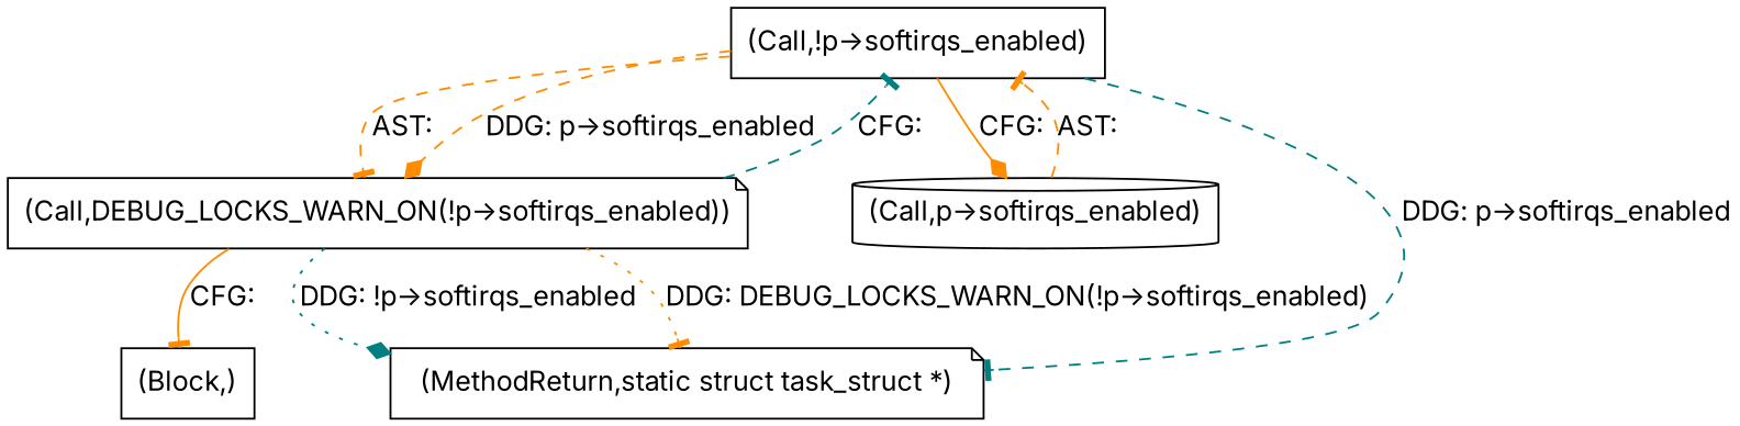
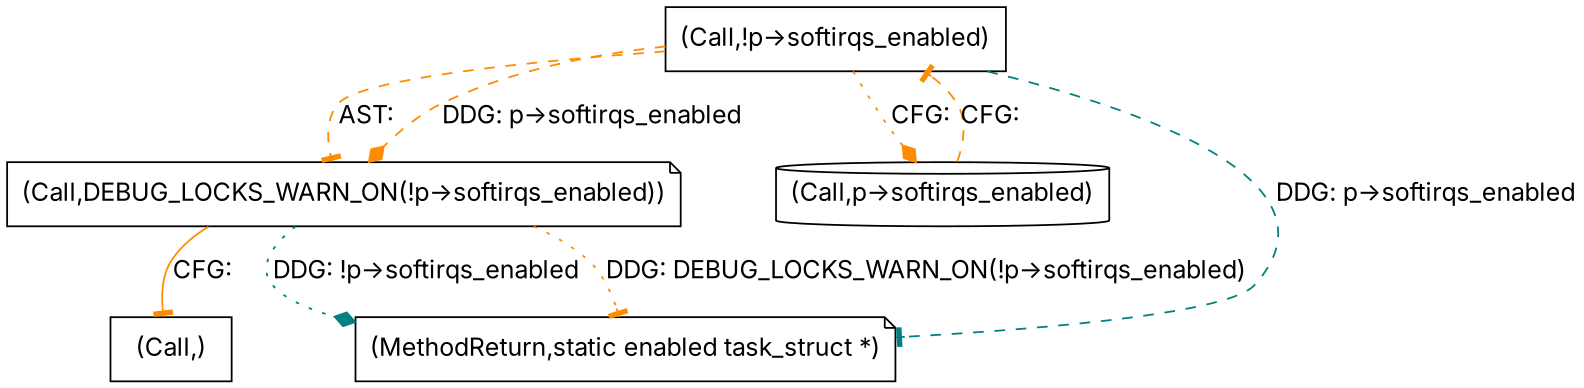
  digraph {
    fontname=Inter
    node [fontname=Inter shape=box]
    edge [arrowhead=tee color=darkorange fontname=Inter style=dashed]
    n1 [label="(Call,!p->softirqs_enabled)"]
    n2 [label="(Call,DEBUG_LOCKS_WARN_ON(!p->softirqs_enabled))" shape=note]
    n3 [label="(Call,p->softirqs_enabled)" shape=cylinder]
-   n4 [label="(MethodReturn,static struct task_struct *)" shape=note]
-   n5 [label="(Block,)"]
+   n4 [label="(MethodReturn,static enabled task_struct *)" shape=note]
+   n5 [label="(Call,)"]
    n1 -> n2 [label="AST: "]
    n1 -> n2 [arrowhead=diamond label="DDG: p->softirqs_enabled"]
-   n1 -> n3 [arrowhead=diamond label="CFG: " style=solid]
+   n1 -> n3 [arrowhead=diamond label="CFG: " style=dotted]
    n1 -> n4 [color=teal label="DDG: p->softirqs_enabled"]
-   n2 -> n1 [color=teal label="CFG: "]
    n2 -> n4 [label="DDG: DEBUG_LOCKS_WARN_ON(!p->softirqs_enabled)" style=dotted]
    n2 -> n4 [arrowhead=diamond color=teal label="DDG: !p->softirqs_enabled" style=dotted]
    n2 -> n5 [label="CFG: " style=solid]
-   n3 -> n1 [label="AST: "]
+   n3 -> n1 [label="CFG: "]
  }
